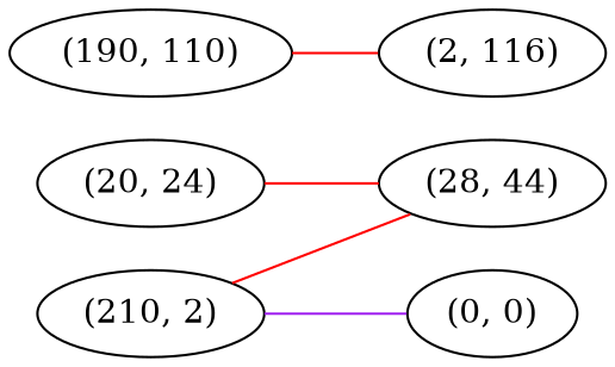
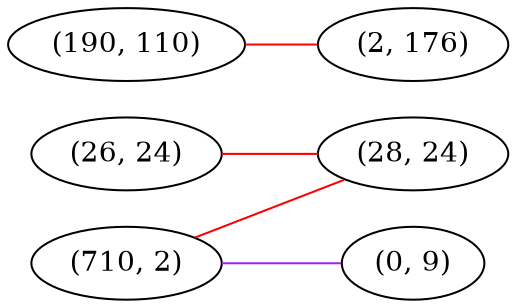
  graph {
    rankdir=LR
    edge [color=red weight=1]
-   "(26, 24)" [label="(20, 24)"]
-   "(28, 24)" [label="(28, 44)"]
-   "(210, 2)"
-   "(0, 0)"
+   "(26, 24)"
+   "(28, 24)"
+   "(210, 2)" [label="(710, 2)"]
+   "(0, 0)" [label="(0, 9)"]
    "(190, 110)"
-   "(2, 116)"
+   "(2, 116)" [label="(2, 176)"]
    "(26, 24)" -- "(28, 24)"
    "(210, 2)" -- "(28, 24)"
    "(210, 2)" -- "(0, 0)" [color=purple weight=4]
    "(190, 110)" -- "(2, 116)"
  }
